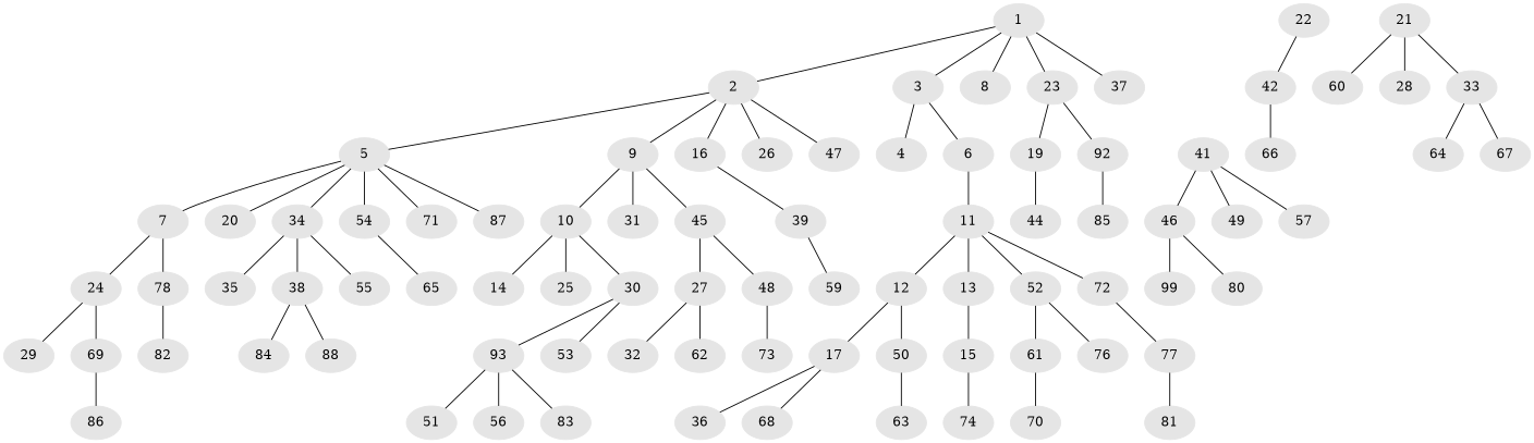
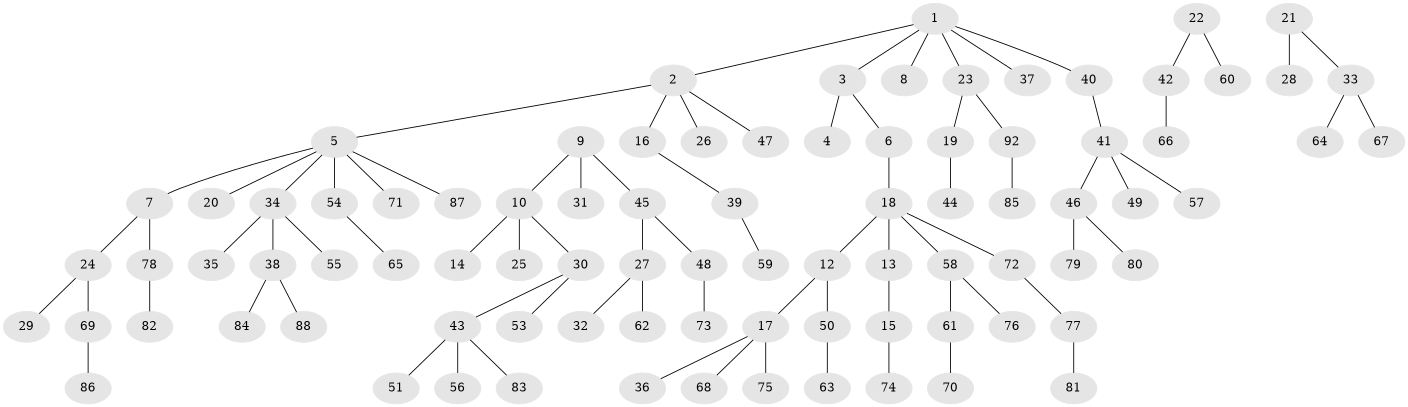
  graph {
    node [color=gray90 style=filled]
    1
    2
    3
    8
    23
    37
+   40
    5
    9
    16
    26
    47
    4
    6
    19
    n16 [label=92]
    41
    7
    20
    34
    54
    71
    87
    10
    31
    45
    39
-   11
+   11 [label=18]
    24
    78
    35
    38
    55
    65
    12
    13
-   58 [label=52]
+   58
    72
    29
    69
    82
    44
    14
    25
    30
    27
    32
    62
    48
-   43 [label=93]
+   43
    53
    17
    50
    15
    22
    42
    60
    61
    76
    77
    36
    68
+   75
    63
    74
    59
    21
    28
    33
    64
    67
    66
    85
    86
    51
    56
    83
    84
    88
    46
    49
    57
-   79 [label=99]
+   79
    80
    73
    70
    81
    1 -- 2
    1 -- 3
    1 -- 8
    1 -- 23
    1 -- 37
+   1 -- 40
    2 -- 5
-   2 -- 9
    2 -- 16
    2 -- 26
    2 -- 47
    3 -- 4
    3 -- 6
    23 -- 19
    23 -- n16
+   40 -- 41
    5 -- 7
    5 -- 20
    5 -- 34
    5 -- 54
    5 -- 71
    5 -- 87
    9 -- 10
    9 -- 31
    9 -- 45
    16 -- 39
    6 -- 11
    19 -- 44
    n16 -- 85
    41 -- 46
    41 -- 49
    41 -- 57
    7 -- 24
    7 -- 78
    34 -- 35
    34 -- 38
    34 -- 55
    54 -- 65
    10 -- 14
    10 -- 25
    10 -- 30
    45 -- 27
    45 -- 48
    39 -- 59
    11 -- 12
    11 -- 13
    11 -- 58
    11 -- 72
    24 -- 29
    24 -- 69
    78 -- 82
    38 -- 84
    38 -- 88
    12 -- 17
    12 -- 50
    13 -- 15
    58 -- 61
    58 -- 76
    72 -- 77
    69 -- 86
    30 -- 43
    30 -- 53
    27 -- 32
    27 -- 62
    48 -- 73
    43 -- 51
    43 -- 56
    43 -- 83
    17 -- 36
    17 -- 68
+   17 -- 75
    50 -- 63
    15 -- 74
    22 -- 42
-   21 -- 60
+   22 -- 60
    42 -- 66
    61 -- 70
    77 -- 81
    21 -- 28
    21 -- 33
    33 -- 64
    33 -- 67
    46 -- 79
    46 -- 80
  }
